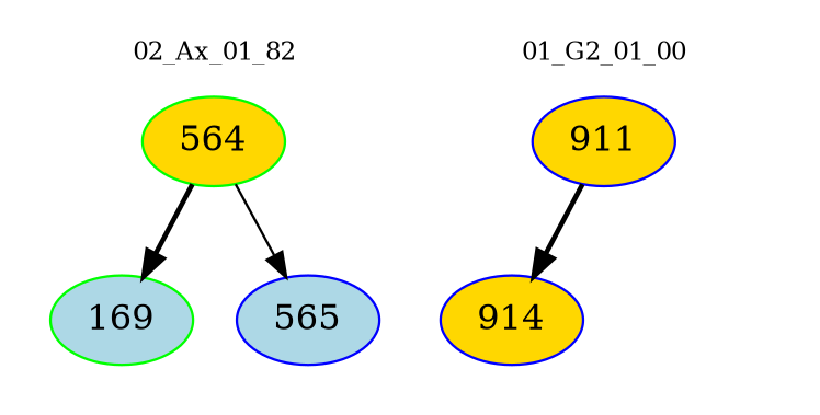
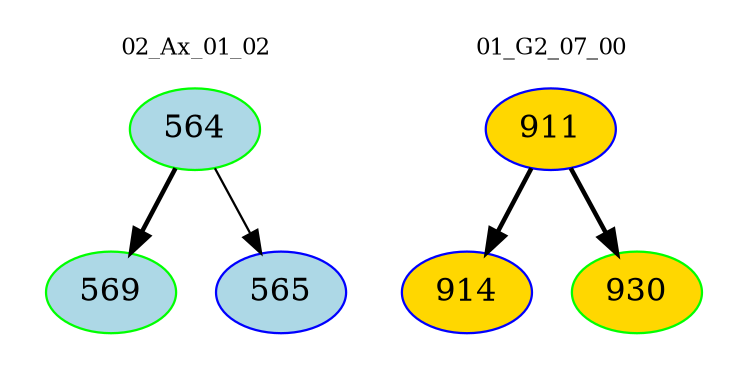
  digraph {
    node [color=green fillcolor=gold style=filled]
    edge [color=black style=bold]
-   n1 [label=564]
-   n2 [fillcolor=lightblue label=169]
+   n1 [fillcolor=lightblue label=564]
+   n2 [fillcolor=lightblue label=569]
    n3 [color=blue fillcolor=lightblue label=565]
    n4 [color=blue label=911]
    n5 [color=blue label=914]
+   n6 [label=930]
    subgraph cluster_1 {
      color=white
      fontsize=10
-     label="02_Ax_01_82"
+     label="02_Ax_01_02"
      n1
      n2
      n3
    }
    subgraph cluster_2 {
      color=white
      fontsize=10
-     label="01_G2_01_00"
+     label="01_G2_07_00"
      n4
      n5
+     n6
    }
    n1 -> n2
    n1 -> n3 [style=solid]
    n4 -> n5
+   n4 -> n6
  }
